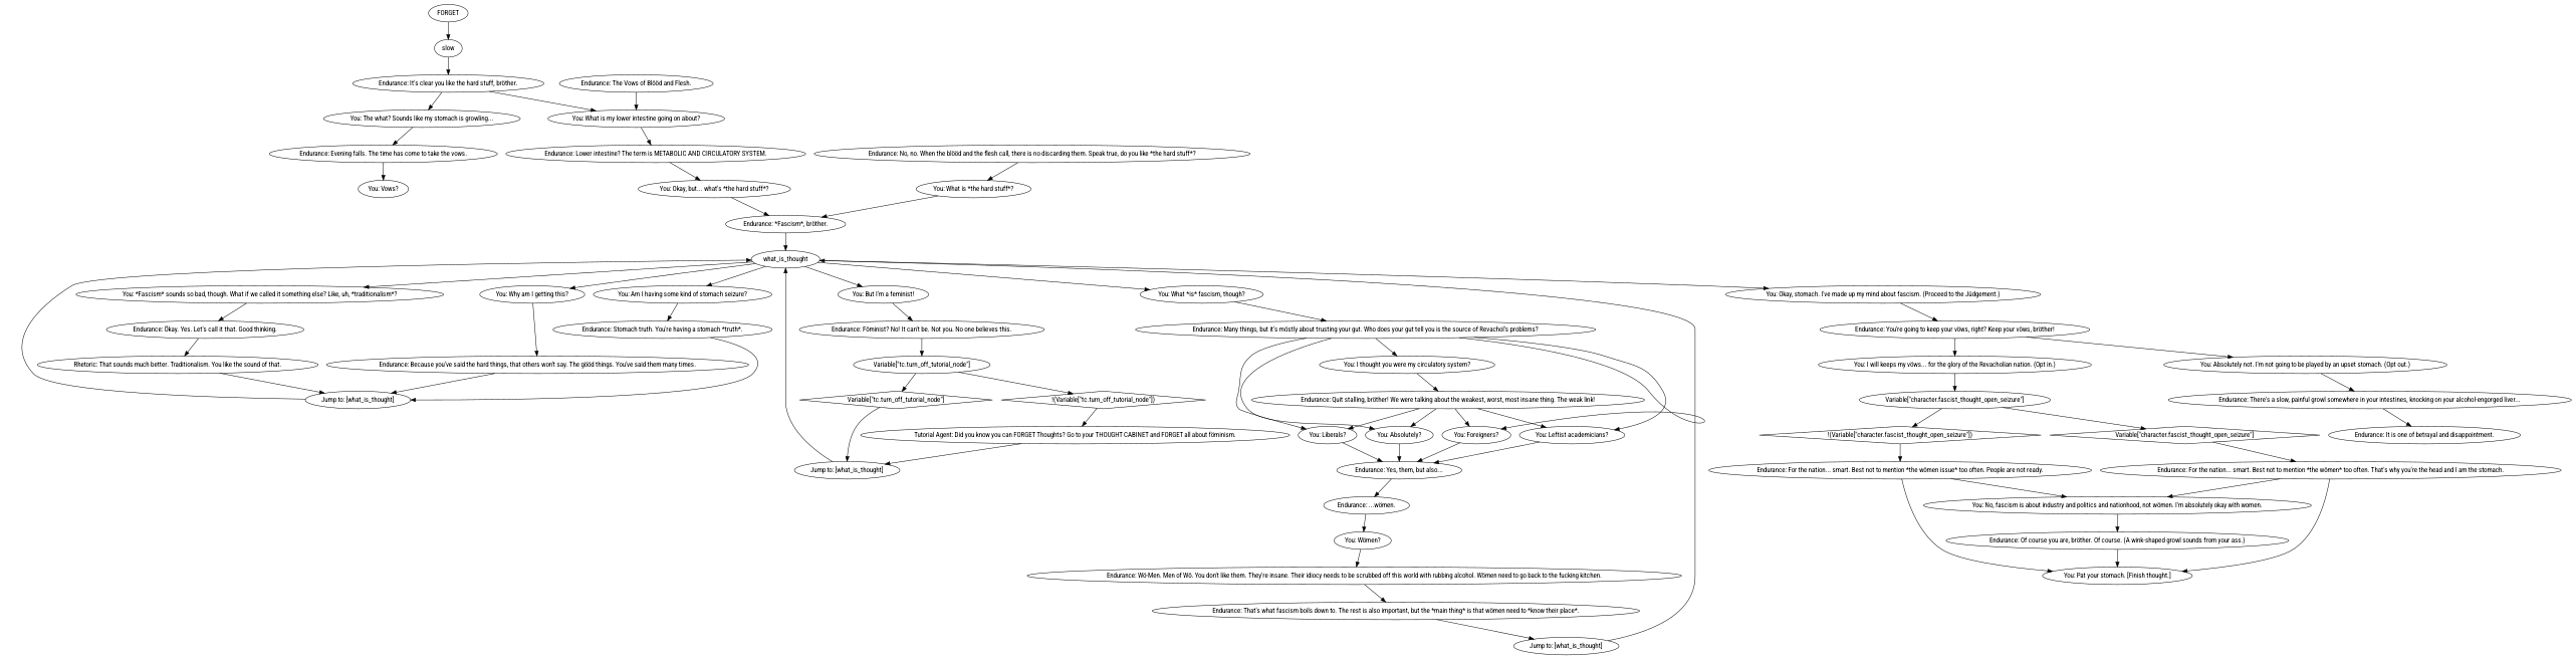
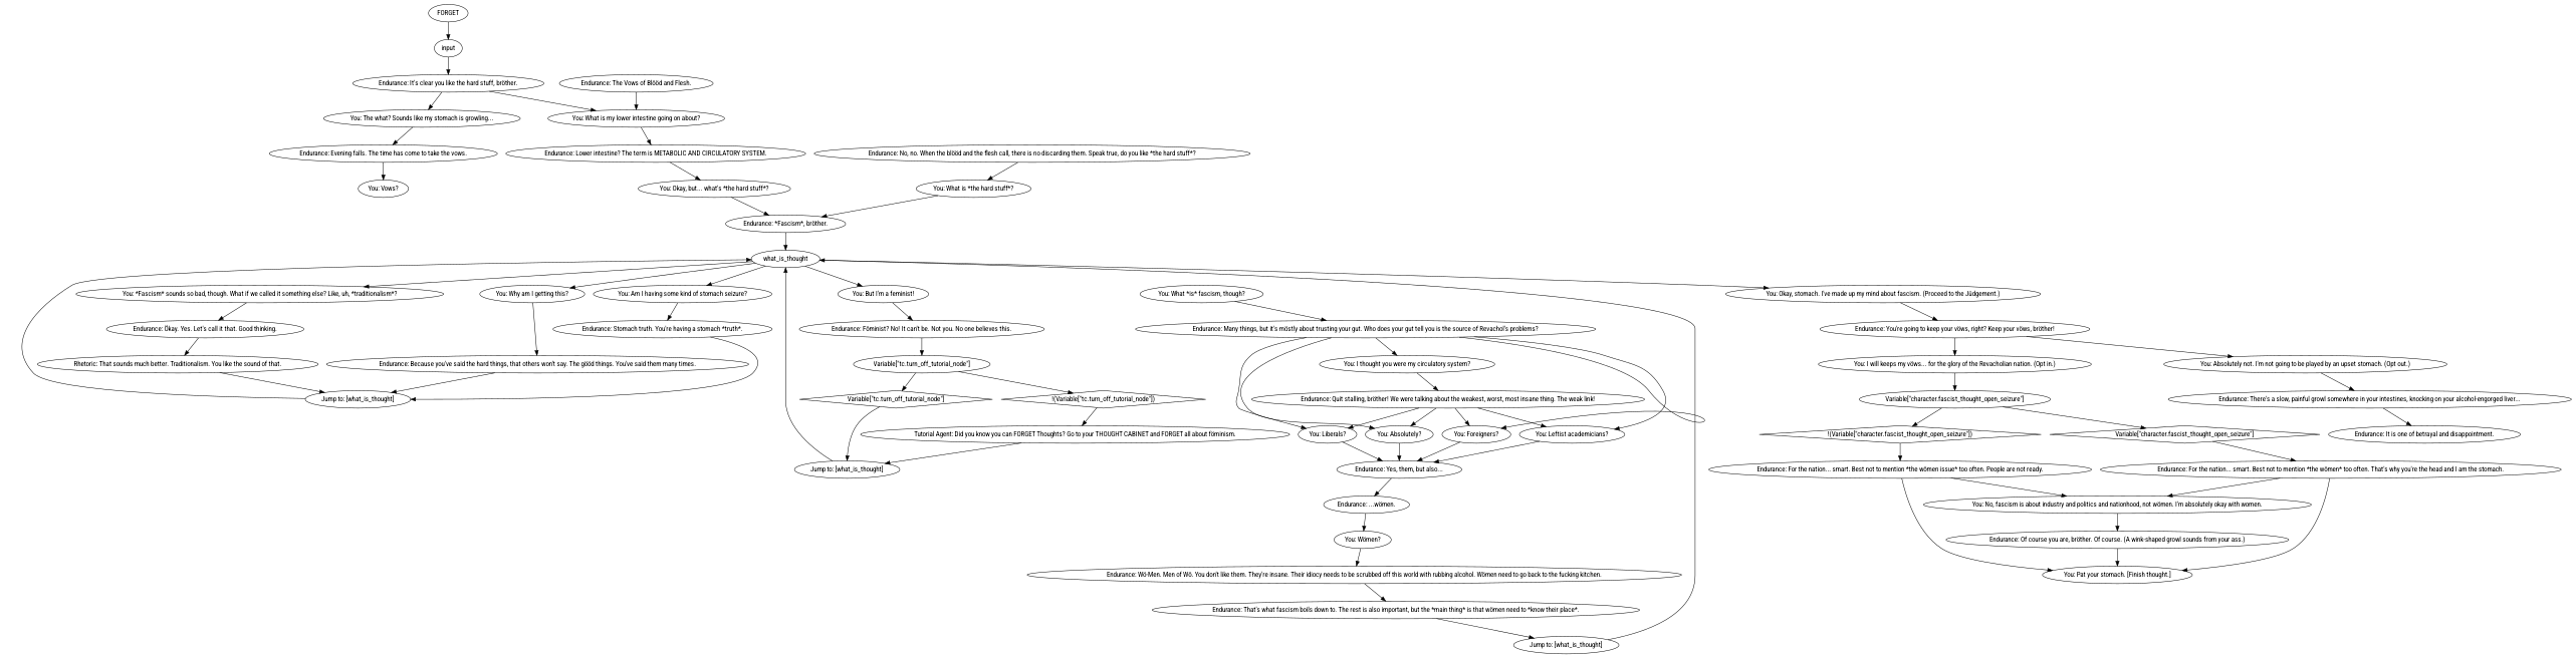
  digraph {
    fontname="Roboto Condensed"
    node [fontname="Roboto Condensed"]
    edge [fontname="Roboto Condensed"]
    n1 [label=FORGET]
-   n2 [label=slow]
+   n2 [label=input]
    n3 [label="Endurance: It's clear you like the hard stuff, bröther."]
    n4 [label="You: The what? Sounds like my stomach is growling..."]
    n5 [label="You: What is my lower intestine going on about?"]
    n6 [label=what_is_thought]
    n7 [label="You: *Fascism* sounds so bad, though. What if we called it something else? Like, uh, *traditionalism*?"]
    n8 [label="You: But I'm a feminist!"]
    n9 [label="You: Why am I getting this?"]
    n10 [label="You: What *is* fascism, though?"]
    n11 [label="You: Am I having some kind of stomach seizure?"]
    n12 [label="You: Okay, stomach. I've made up my mind about fascism. (Proceed to the Jüdgement.)"]
    n13 [label="Endurance: Ökay. Yes. Let's call it that. Good thinking."]
    n14 [label="Endurance: Föminist? No! It can't be. Not you. No one believes this."]
    n15 [label="Endurance: Because you've said the hard things, that others won't say. The gööd things. You've said them many times."]
    n16 [label="Endurance: Many things, but it's möstly about trusting your gut. Who does your gut tell you is the source of Revachol's problems?"]
    n17 [label="Endurance: Stomach truth. You're having a stomach *truth*."]
    n18 [label="Endurance: You're going to keep your vöws, right? Keep your vöws, bröther!"]
    n19 [label="Variable[\"tc.turn_off_tutorial_node\"]"]
    n20 [label="Variable[\"tc.turn_off_tutorial_node\"]" shape=diamond]
    n21 [label="!(Variable[\"tc.turn_off_tutorial_node\"])" shape=diamond]
    n22 [label="Endurance: Evening falls. The time has come to take the vows."]
    n23 [label="You: Vows?"]
    n24 [label="Endurance: That's what fascism boils down to. The rest is also important, but the *main thing* is that wömen need to *know their place*."]
    n25 [label="Jump to: [what_is_thought]"]
    n26 [label="You: I will keeps my vöws... for the glory of the Revacholian nation. (Opt in.)"]
    n27 [label="Variable[\"character.fascist_thought_open_seizure\"]"]
    n28 [label="Variable[\"character.fascist_thought_open_seizure\"]" shape=diamond]
    n29 [label="!(Variable[\"character.fascist_thought_open_seizure\"])" shape=diamond]
    n30 [label="Jump to: [what_is_thought]"]
    n31 [label="You: Foreigners?"]
    n32 [label="You: Leftist academicians?"]
    n33 [label="You: Liberals?"]
    n34 [label="You: I thought you were my circulatory system?"]
    n35 [label="You: Absolutely?"]
    n36 [label="Endurance: Yes, them, but also..."]
    n37 [label="Endurance: Quit stalling, bröther! We were talking about the weakest, worst, most insane thing. The weak link!"]
    n38 [label="Endurance: No, no. When the blööd and the flesh call, there is no discarding them. Speak true, do you like *the hard stuff*?"]
    n39 [label="You: What is *the hard stuff*?"]
    n40 [label="Endurance: ...wömen."]
    n41 [label="Endurance: Lower intestine? The term is METABOLIC AND CIRCULATORY SYSTEM."]
    n42 [label="You: Okay, but... what's *the hard stuff*?"]
    n43 [label="Endurance: *Fascism*, bröther."]
    n44 [label="Rhetoric: That sounds much better. Traditionalism. You like the sound of that."]
    n45 [label="You: Absolutely not. I'm not going to be played by an upset stomach. (Opt out.)"]
    n46 [label="Endurance: There's a slow, painful growl somewhere in your intestines, knocking on your alcohol-engorged liver..."]
    n47 [label="Endurance: It is one of betrayal and disappointment."]
    n48 [label="You: No, fascism is about industry and politics and nationhood, not wömen. I'm absolutely okay with women."]
    n49 [label="Endurance: Of course you are, bröther. Of course. (A wink-shaped growl sounds from your ass.)"]
    n50 [label="You: Pat your stomach. [Finish thought.]"]
    n51 [label="Endurance: For the nation... smart. Best not to mention *the wömen issue* too often. People are not ready."]
    n52 [label="You: Wömen?"]
    n53 [label="Endurance: Wö-Men. Men of Wö. You don't like them. They're insane. Their idiocy needs to be scrubbed off this world with rubbing alcohol. Wömen need to go back to the fucking kitchen."]
    n54 [label="Tutorial Agent: Did you know you can FORGET Thoughts? Go to your THOUGHT CABINET and FORGET all about föminism."]
    n55 [label="Jump to: [what_is_thought]"]
    n56 [label="Endurance: For the nation... smart. Best not to mention *the wömen* too often. That's why you're the head and I am the stomach."]
    n57 [label="Endurance: The Vows of Blööd and Flesh."]
    n1 -> n2
    n2 -> n3
    n3 -> n4
    n3 -> n5
    n4 -> n22
    n5 -> n41
    n6 -> n7
    n6 -> n8
    n6 -> n9
-   n6 -> n10
    n6 -> n11
    n6 -> n12
    n7 -> n13
    n8 -> n14
    n9 -> n15
    n10 -> n16
    n11 -> n17
    n12 -> n18
    n13 -> n44
    n14 -> n19
    n15 -> n30
    n16 -> n31
    n16 -> n32
    n16 -> n33
    n16 -> n34
    n16 -> n35
    n17 -> n30
    n18 -> n26
    n18 -> n45
    n19 -> n20
    n19 -> n21
    n20 -> n55
    n21 -> n54
    n22 -> n23
    n24 -> n25
    n25 -> n6
    n26 -> n27
    n27 -> n28
    n27 -> n29
    n28 -> n56
    n29 -> n51
    n30 -> n6
    n31 -> n36
    n32 -> n36
    n33 -> n36
    n34 -> n37
    n35 -> n36
    n36 -> n40
    n37 -> n31
    n37 -> n32
    n37 -> n33
    n37 -> n35
    n38 -> n39
    n39 -> n43
    n40 -> n52
    n41 -> n42
    n42 -> n43
    n43 -> n6
    n44 -> n30
    n45 -> n46
    n46 -> n47
    n48 -> n49
    n49 -> n50
    n51 -> n48
    n51 -> n50
    n52 -> n53
    n53 -> n24
    n54 -> n55
    n55 -> n6
    n56 -> n48
    n56 -> n50
    n57 -> n5
  }
